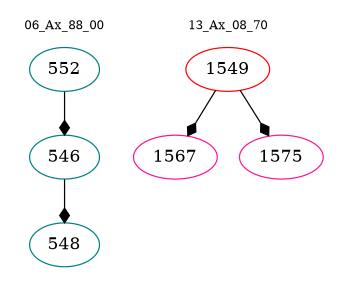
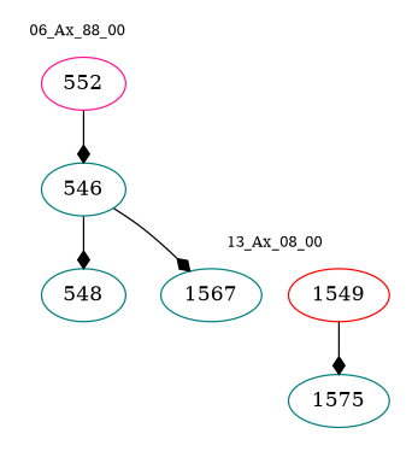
  digraph {
    node [color=teal]
    edge [arrowhead=diamond color=black]
    n1 [label=546]
    n2 [label=548]
-   n3 [label=552]
+   n3 [color=deeppink label=552]
    n4 [color=red label=1549]
-   n5 [color=deeppink label=1567]
-   n6 [color=deeppink label=1575]
+   n5 [label=1567]
+   n6 [label=1575]
    subgraph cluster_1 {
      color=white
      fontsize=10
      label="06_Ax_88_00"
      n1
      n2
      n3
    }
    subgraph cluster_2 {
      color=white
      fontsize=10
-     label="13_Ax_08_70"
+     label="13_Ax_08_00"
      n4
      n5
      n6
    }
    n1 -> n2
    n3 -> n1
-   n4 -> n5
+   n1 -> n5
    n4 -> n6
  }
